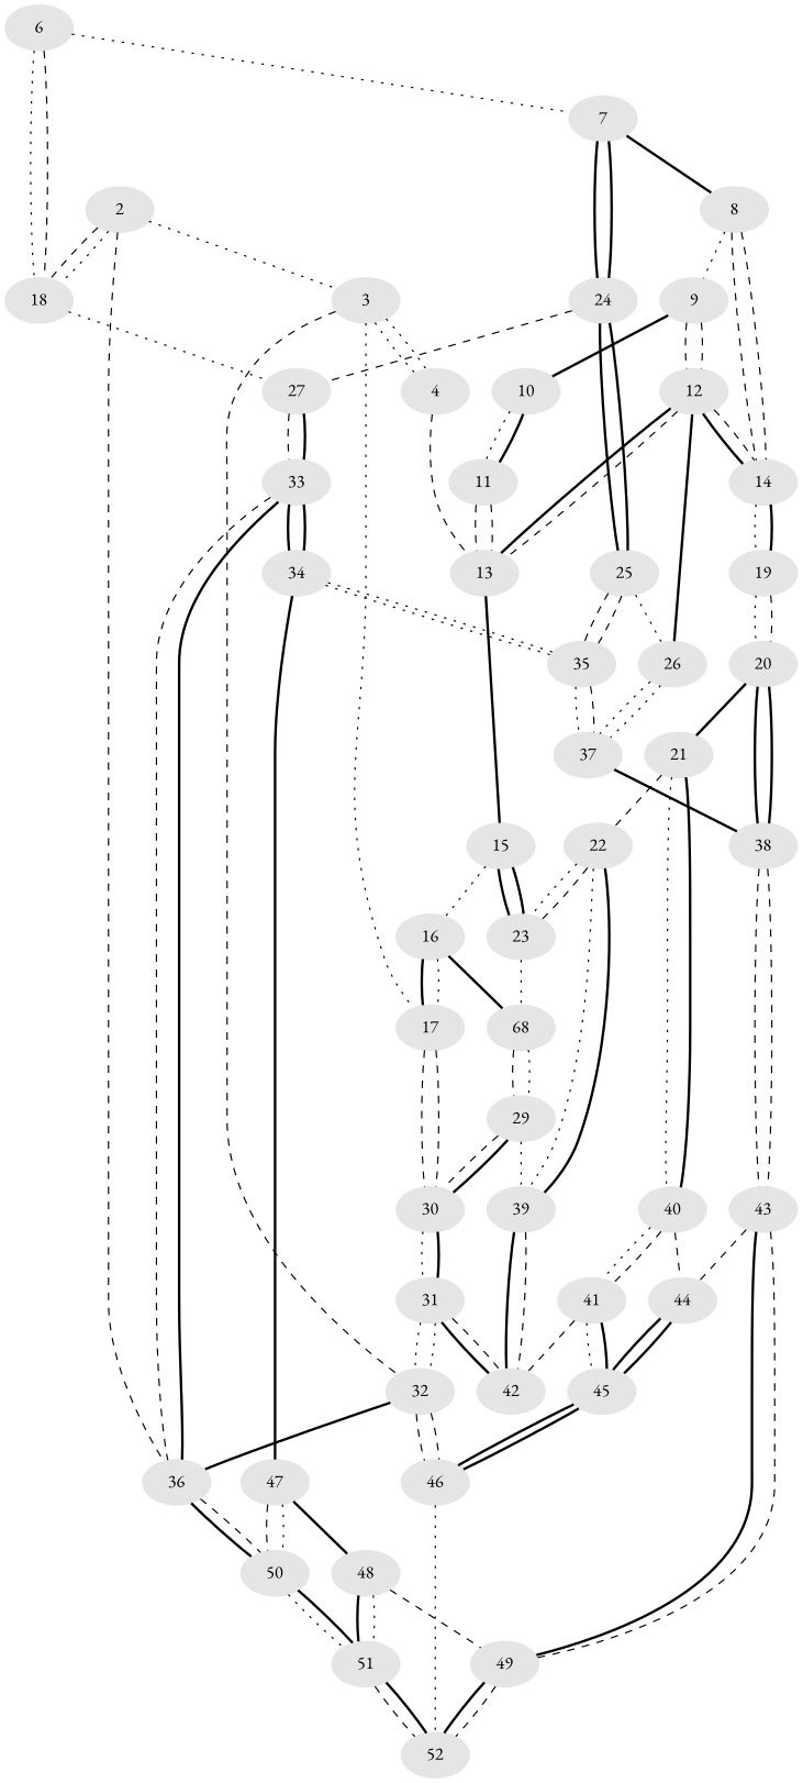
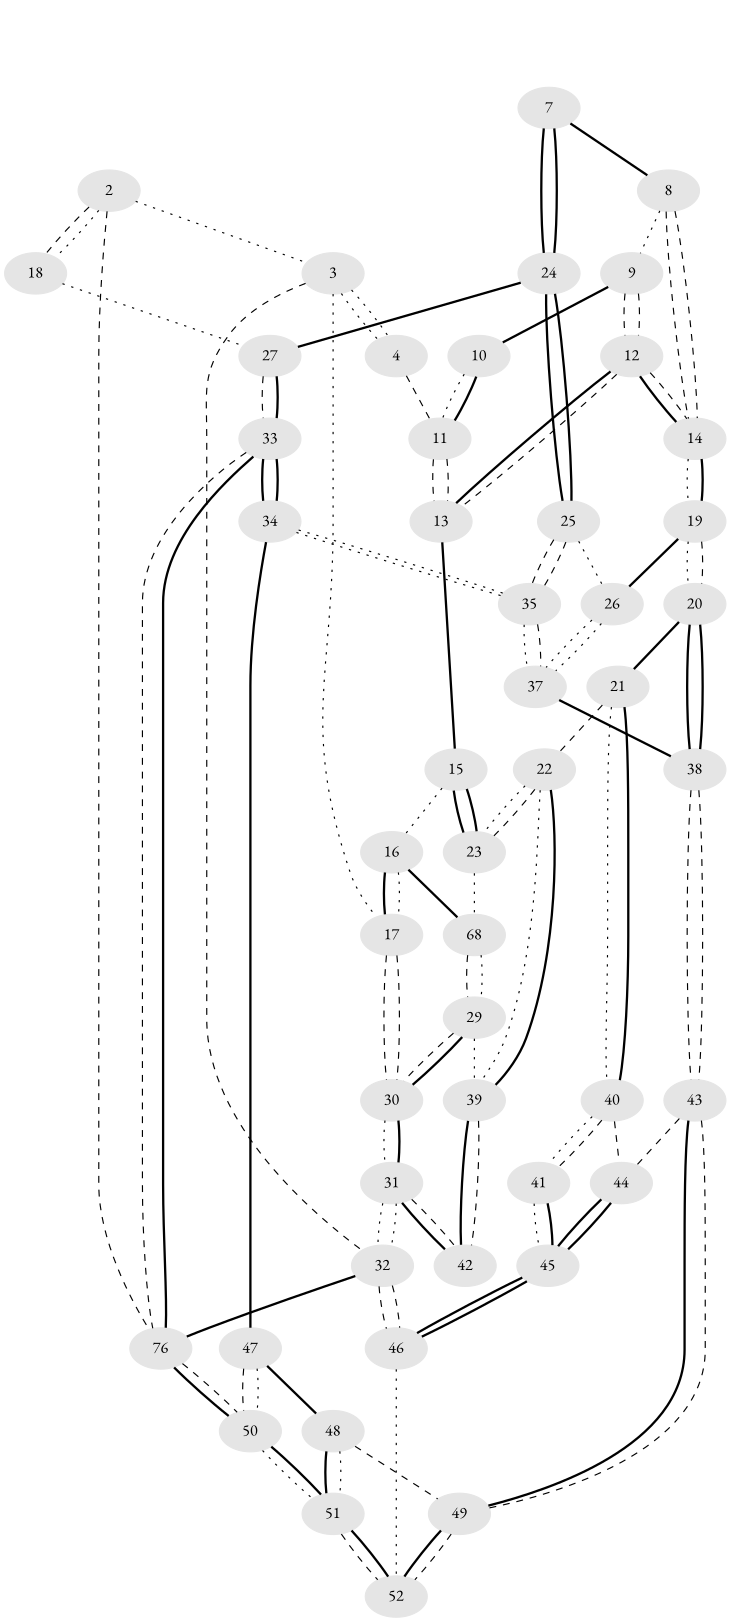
  graph {
    fontname="EB Garamond"
    node [color=gray90 fontname="EB Garamond" style=filled]
    edge [fontname="EB Garamond" style=bold]
    2
    3
    18
-   36
-   6
+   36 [label=76]
    7
    4
    17
    32
    27
    50
    11
    30
    46
    13
    10
    8
    24
    9
    14
    25
    12
    19
    15
    16
    23
    20
    26
    n29 [label=68]
    29
    31
    33
    21
    38
    37
    22
    40
    43
    39
    41
    44
    42
    35
    34
    52
    47
    48
    51
    49
    45
    2 -- 3 [style=dotted]
    2 -- 18 [style=dashed]
    2 -- 18 [style=dotted]
    2 -- 36 [style=dashed]
    3 -- 4 [style=dotted]
    3 -- 4 [style=dotted]
    3 -- 17 [style=dotted]
    3 -- 32 [style=dashed]
    18 -- 27 [style=dotted]
    36 -- 50
    36 -- 50 [style=dashed]
-   6 -- 18 [style=dotted]
-   6 -- 18 [style=dashed]
-   6 -- 7 [style=dotted]
    7 -- 8
    7 -- 24
    7 -- 24
-   4 -- 13 [style=dashed]
+   4 -- 11 [style=dashed]
    17 -- 30 [style=dashed]
    17 -- 30 [style=dashed]
    32 -- 36
    32 -- 46 [style=dashed]
    32 -- 46 [style=dashed]
    27 -- 33 [style=dashed]
    27 -- 33
    50 -- 51 [style=dotted]
    50 -- 51
    11 -- 13 [style=dashed]
    11 -- 13 [style=dashed]
    30 -- 31 [style=dotted]
    30 -- 31
    46 -- 52 [style=dotted]
    13 -- 15
    10 -- 11 [style=dotted]
    10 -- 11
    8 -- 9 [style=dotted]
    8 -- 14 [style=dashed]
    8 -- 14 [style=dashed]
-   24 -- 27 [style=dashed]
+   24 -- 27
    24 -- 25
    24 -- 25
    9 -- 10
    9 -- 12 [style=dashed]
    9 -- 12 [style=dashed]
    14 -- 19 [style=dotted]
    14 -- 19
    25 -- 26 [style=dotted]
    25 -- 35 [style=dashed]
    25 -- 35 [style=dashed]
    12 -- 13
    12 -- 13 [style=dashed]
    12 -- 14
    12 -- 14 [style=dashed]
    19 -- 20 [style=dotted]
    19 -- 20 [style=dashed]
-   12 -- 26
+   19 -- 26
    15 -- 16 [style=dotted]
    15 -- 23
    15 -- 23
    16 -- 17
    16 -- 17 [style=dotted]
    16 -- n29
    23 -- n29 [style=dotted]
    20 -- 21
    20 -- 38
    20 -- 38
    26 -- 37 [style=dotted]
    26 -- 37 [style=dotted]
    n29 -- 29 [style=dashed]
    n29 -- 29 [style=dotted]
    29 -- 30 [style=dashed]
    29 -- 30
    29 -- 39 [style=dotted]
    31 -- 32 [style=dotted]
    31 -- 32 [style=dotted]
    31 -- 42
    31 -- 42 [style=dashed]
    33 -- 36 [style=dashed]
    33 -- 36
    33 -- 34
    33 -- 34
    21 -- 22 [style=dashed]
    21 -- 40 [style=dotted]
    21 -- 40
    38 -- 43 [style=dashed]
    38 -- 43 [style=dashed]
    37 -- 38
    22 -- 23 [style=dotted]
    22 -- 23 [style=dashed]
    22 -- 39 [style=dotted]
    22 -- 39
    40 -- 41 [style=dotted]
    40 -- 41 [style=dashed]
    40 -- 44 [style=dashed]
    43 -- 44 [style=dashed]
    43 -- 49
    43 -- 49 [style=dashed]
    39 -- 42
    39 -- 42 [style=dashed]
-   41 -- 42 [style=dashed]
    41 -- 45 [style=dotted]
    41 -- 45
    44 -- 45
    44 -- 45
    35 -- 37 [style=dotted]
    35 -- 37 [style=dashed]
    34 -- 35 [style=dotted]
    34 -- 35 [style=dotted]
    34 -- 47
    47 -- 50 [style=dashed]
    47 -- 50 [style=dotted]
    47 -- 48
    48 -- 51
    48 -- 51 [style=dotted]
    48 -- 49 [style=dashed]
    51 -- 52 [style=dashed]
    51 -- 52
    49 -- 52
    49 -- 52 [style=dashed]
    45 -- 46
    45 -- 46
  }
